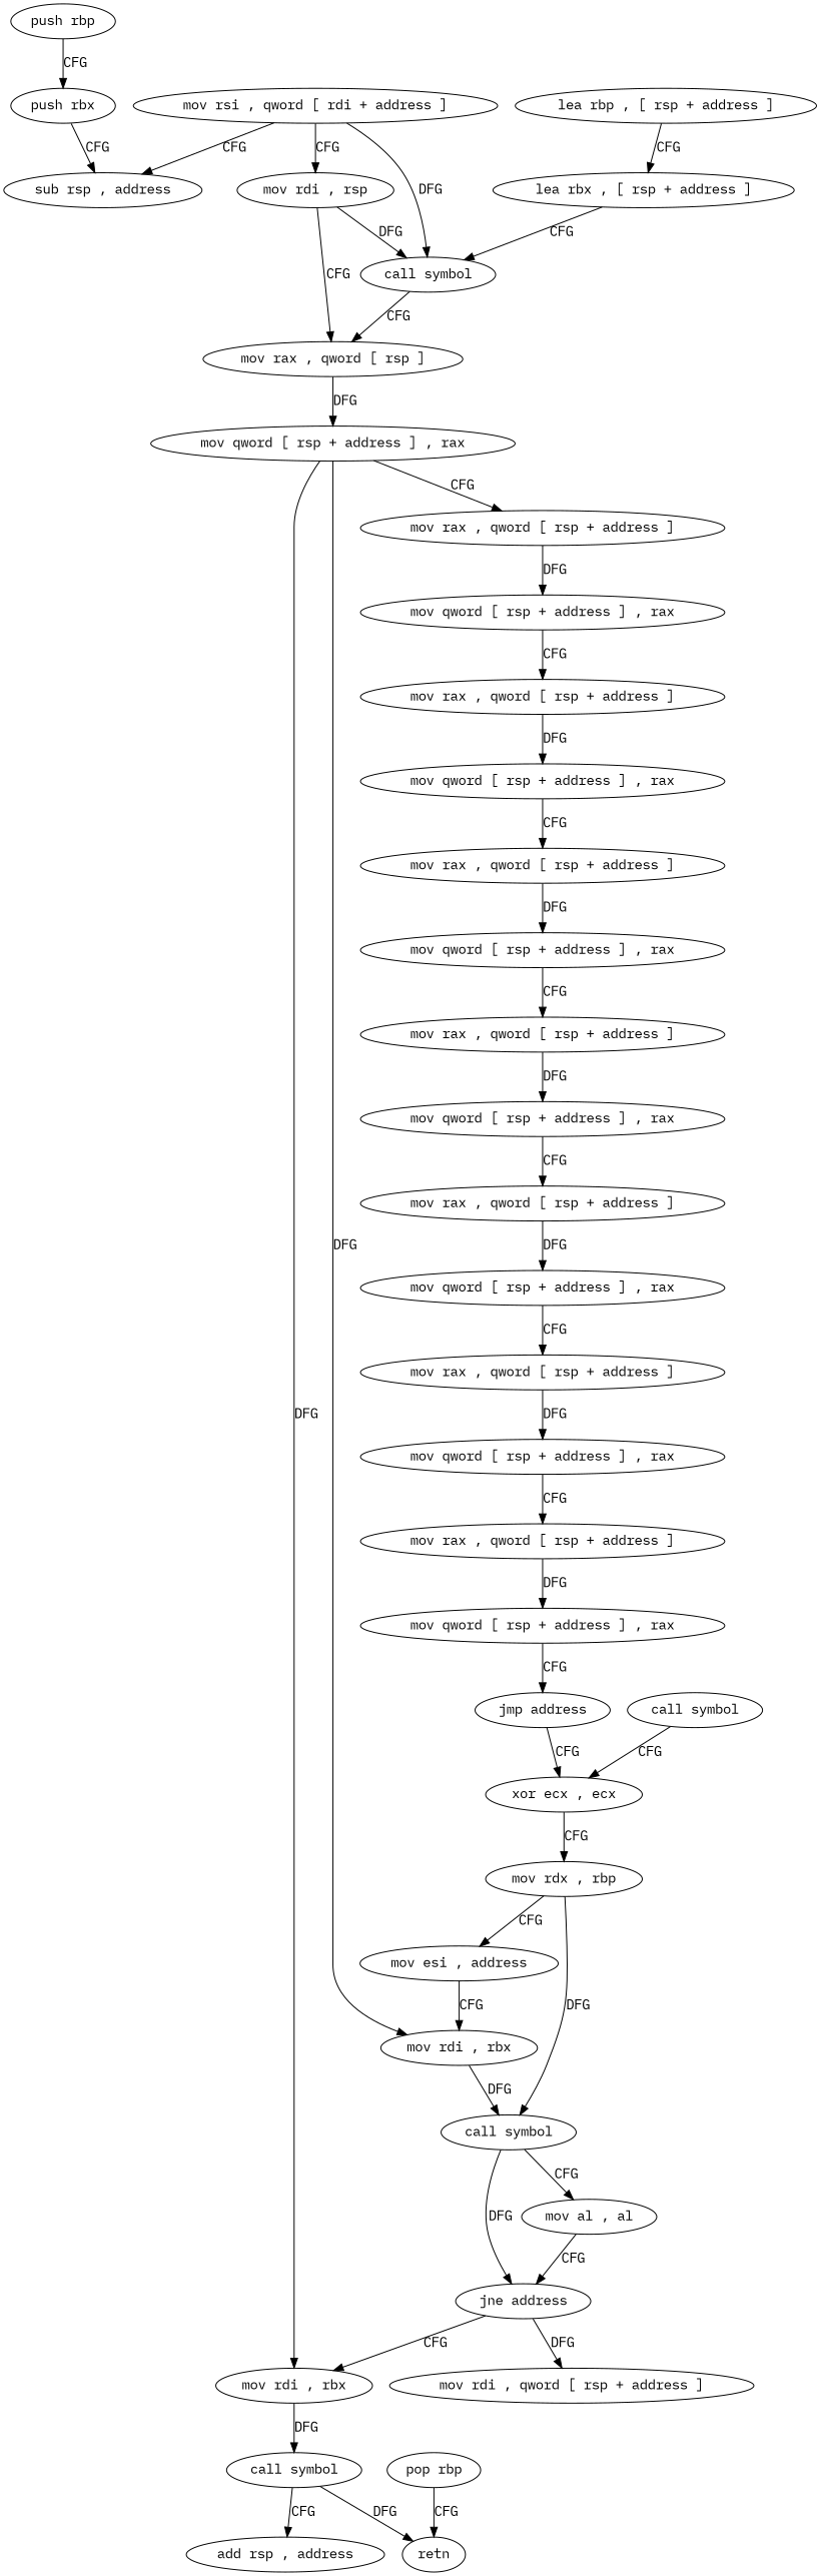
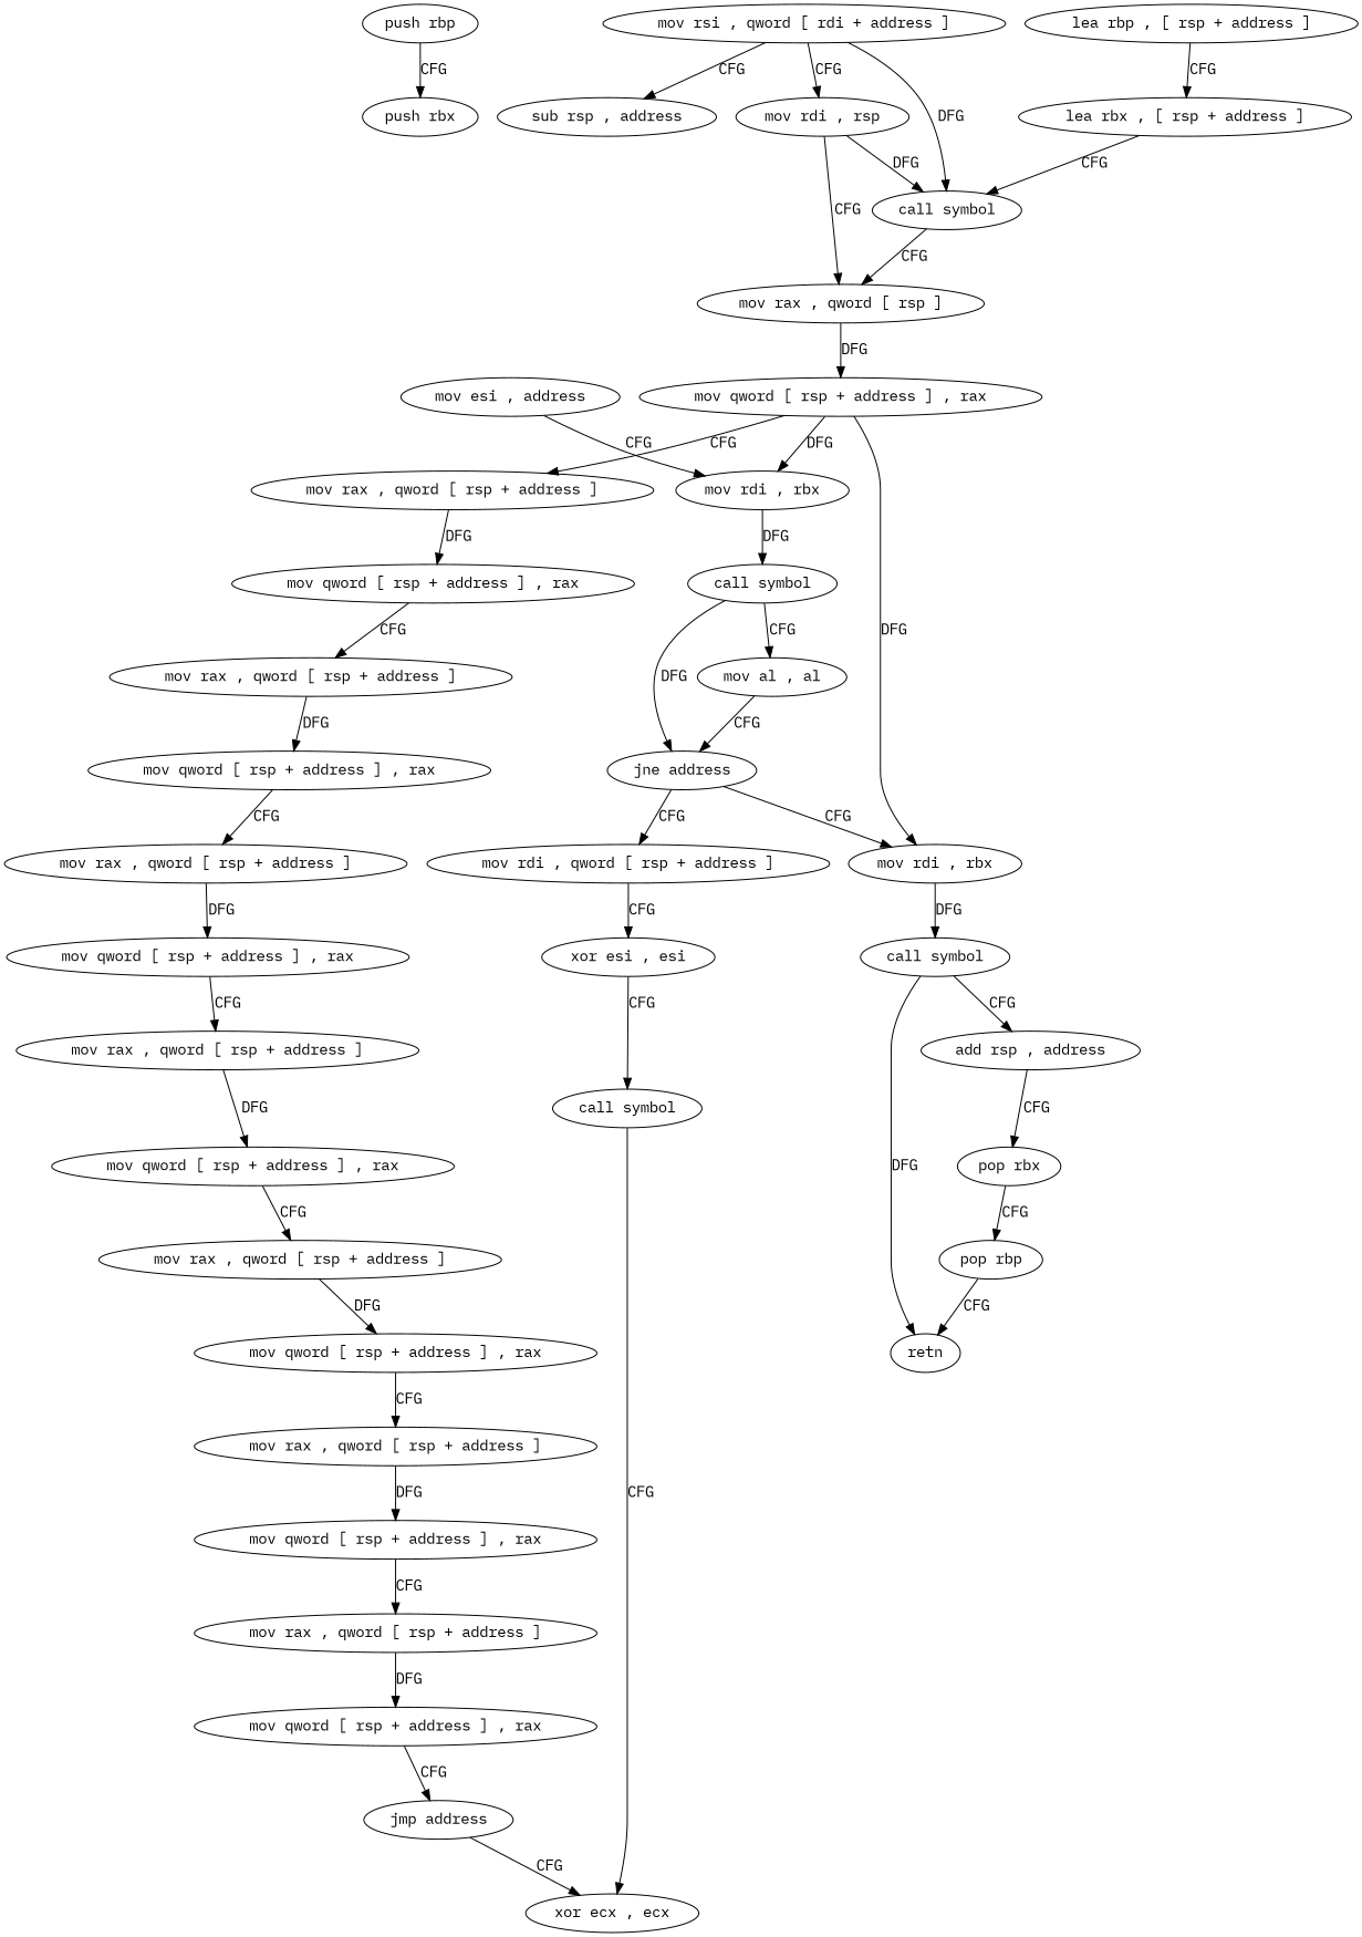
  digraph {
    fontname="IBM Plex Mono"
    node [fontname="IBM Plex Mono"]
    edge [fontname="IBM Plex Mono"]
    n1 [label="push rbp"]
    n2 [label="push rbx"]
    n3 [label="sub rsp , address"]
    n4 [label="mov rsi , qword [ rdi + address ]"]
    n5 [label="mov rdi , rsp"]
    n6 [label="call symbol"]
    n7 [label="mov rax , qword [ rsp ]"]
    n8 [label="lea rbp , [ rsp + address ]"]
    n9 [label="lea rbx , [ rsp + address ]"]
    n10 [label="mov qword [ rsp + address ] , rax"]
    n11 [label="mov rax , qword [ rsp + address ]"]
    n12 [label="mov rdi , rbx"]
    n13 [label="mov rdi , rbx"]
    n14 [label="mov qword [ rsp + address ] , rax"]
    n15 [label="call symbol"]
    n16 [label="call symbol"]
    n17 [label="mov rax , qword [ rsp + address ]"]
    n18 [label="mov qword [ rsp + address ] , rax"]
    n19 [label="mov rax , qword [ rsp + address ]"]
    n20 [label="mov qword [ rsp + address ] , rax"]
    n21 [label="mov rax , qword [ rsp + address ]"]
    n22 [label="mov qword [ rsp + address ] , rax"]
    n23 [label="mov rax , qword [ rsp + address ]"]
    n24 [label="mov qword [ rsp + address ] , rax"]
    n25 [label="mov rax , qword [ rsp + address ]"]
    n26 [label="mov qword [ rsp + address ] , rax"]
    n27 [label="mov rax , qword [ rsp + address ]"]
    n28 [label="mov qword [ rsp + address ] , rax"]
    n29 [label="jmp address"]
    n30 [label="xor ecx , ecx"]
-   n31 [label="mov rdx , rbp"]
    n32 [label="mov esi , address"]
    n33 [label="mov al , al"]
    n34 [label="jne address"]
    n35 [label="mov rdi , qword [ rsp + address ]"]
+   n36 [label="xor esi , esi"]
    n37 [label="call symbol"]
    n38 [label="add rsp , address"]
    n39 [label=retn]
+   n40 [label="pop rbx"]
    n41 [label="pop rbp"]
    n1 -> n2 [label=CFG]
-   n2 -> n3 [label=CFG]
    n4 -> n3 [label=CFG]
    n4 -> n5 [label=CFG]
    n4 -> n6 [label=DFG]
    n5 -> n6 [label=DFG]
    n5 -> n7 [label=CFG]
    n6 -> n7 [label=CFG]
    n7 -> n10 [label=DFG]
    n8 -> n9 [label=CFG]
    n9 -> n6 [label=CFG]
    n10 -> n11 [label=CFG]
    n10 -> n12 [label=DFG]
    n10 -> n13 [label=DFG]
    n11 -> n14 [label=DFG]
    n12 -> n15 [label=DFG]
    n13 -> n16 [label=DFG]
    n14 -> n17 [label=CFG]
    n15 -> n33 [label=CFG]
    n15 -> n34 [label=DFG]
    n16 -> n38 [label=CFG]
    n16 -> n39 [label=DFG]
    n17 -> n18 [label=DFG]
    n18 -> n19 [label=CFG]
    n19 -> n20 [label=DFG]
    n20 -> n21 [label=CFG]
    n21 -> n22 [label=DFG]
    n22 -> n23 [label=CFG]
    n23 -> n24 [label=DFG]
    n24 -> n25 [label=CFG]
    n25 -> n26 [label=DFG]
    n26 -> n27 [label=CFG]
    n27 -> n28 [label=DFG]
    n28 -> n29 [label=CFG]
    n29 -> n30 [label=CFG]
-   n30 -> n31 [label=CFG]
-   n31 -> n15 [label=DFG]
-   n31 -> n32 [label=CFG]
    n32 -> n12 [label=CFG]
    n33 -> n34 [label=CFG]
    n34 -> n13 [label=CFG]
-   n34 -> n35 [label=DFG]
+   n34 -> n35 [label=CFG]
+   n35 -> n36 [label=CFG]
+   n36 -> n37 [label=CFG]
    n37 -> n30 [label=CFG]
+   n38 -> n40 [label=CFG]
+   n40 -> n41 [label=CFG]
    n41 -> n39 [label=CFG]
  }
